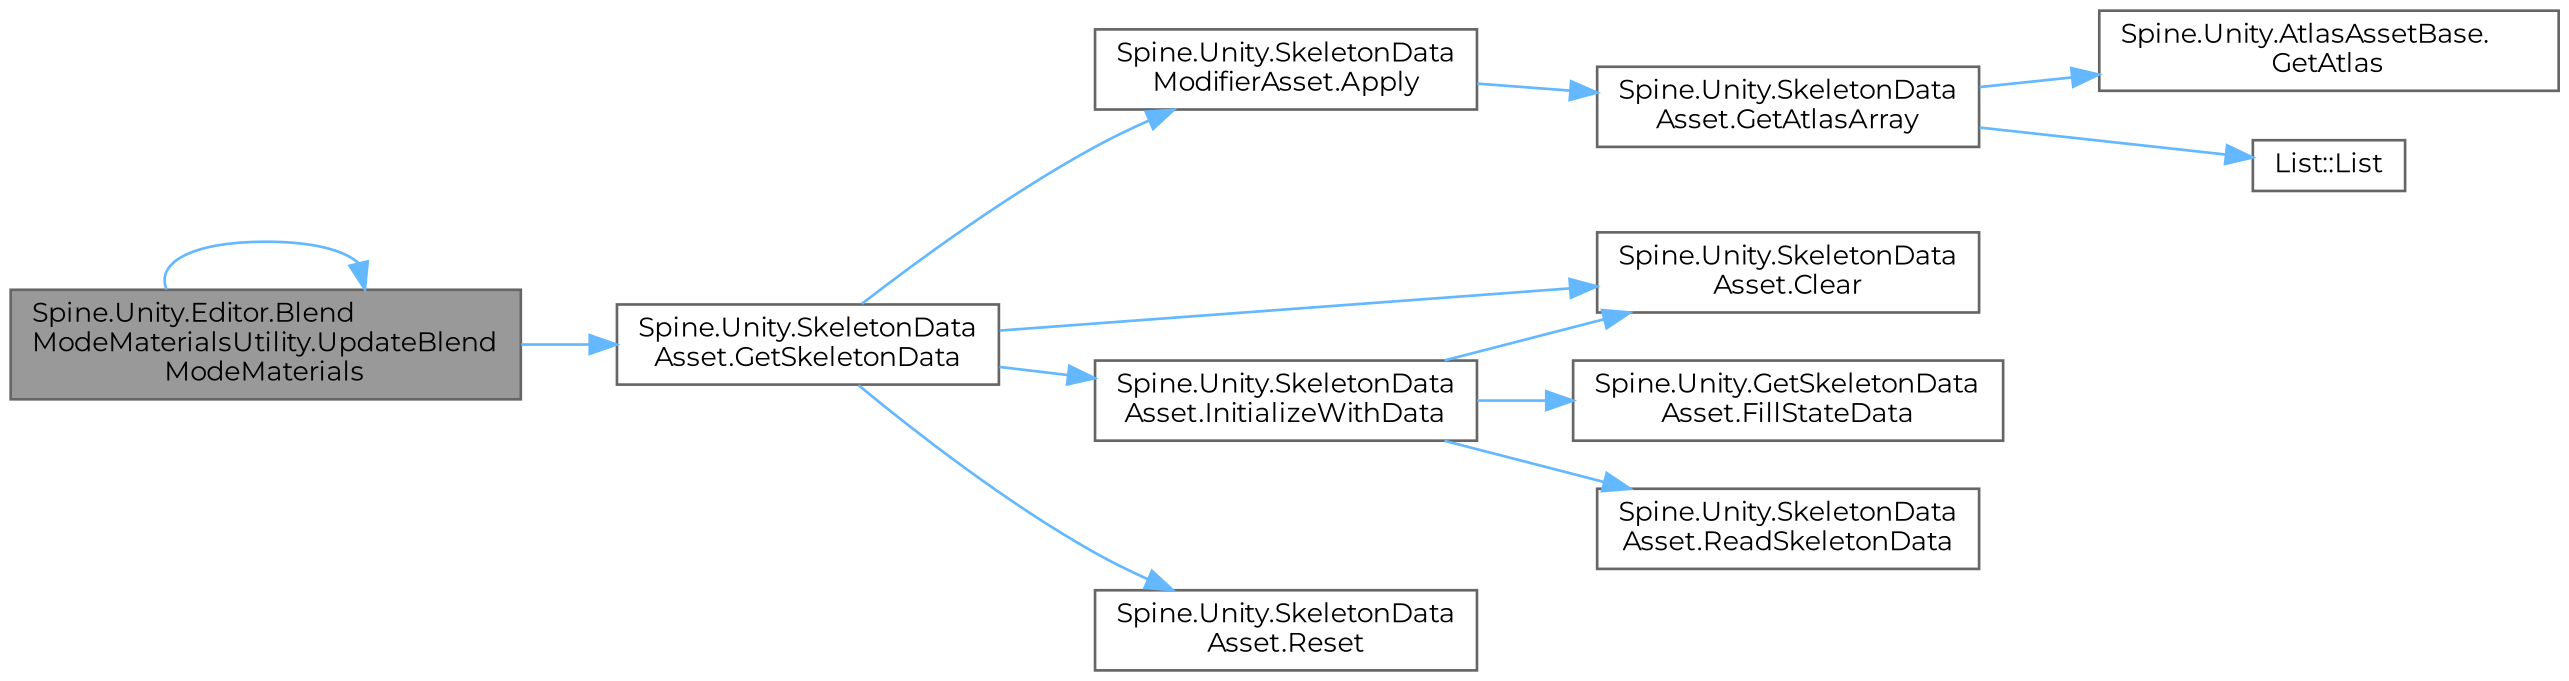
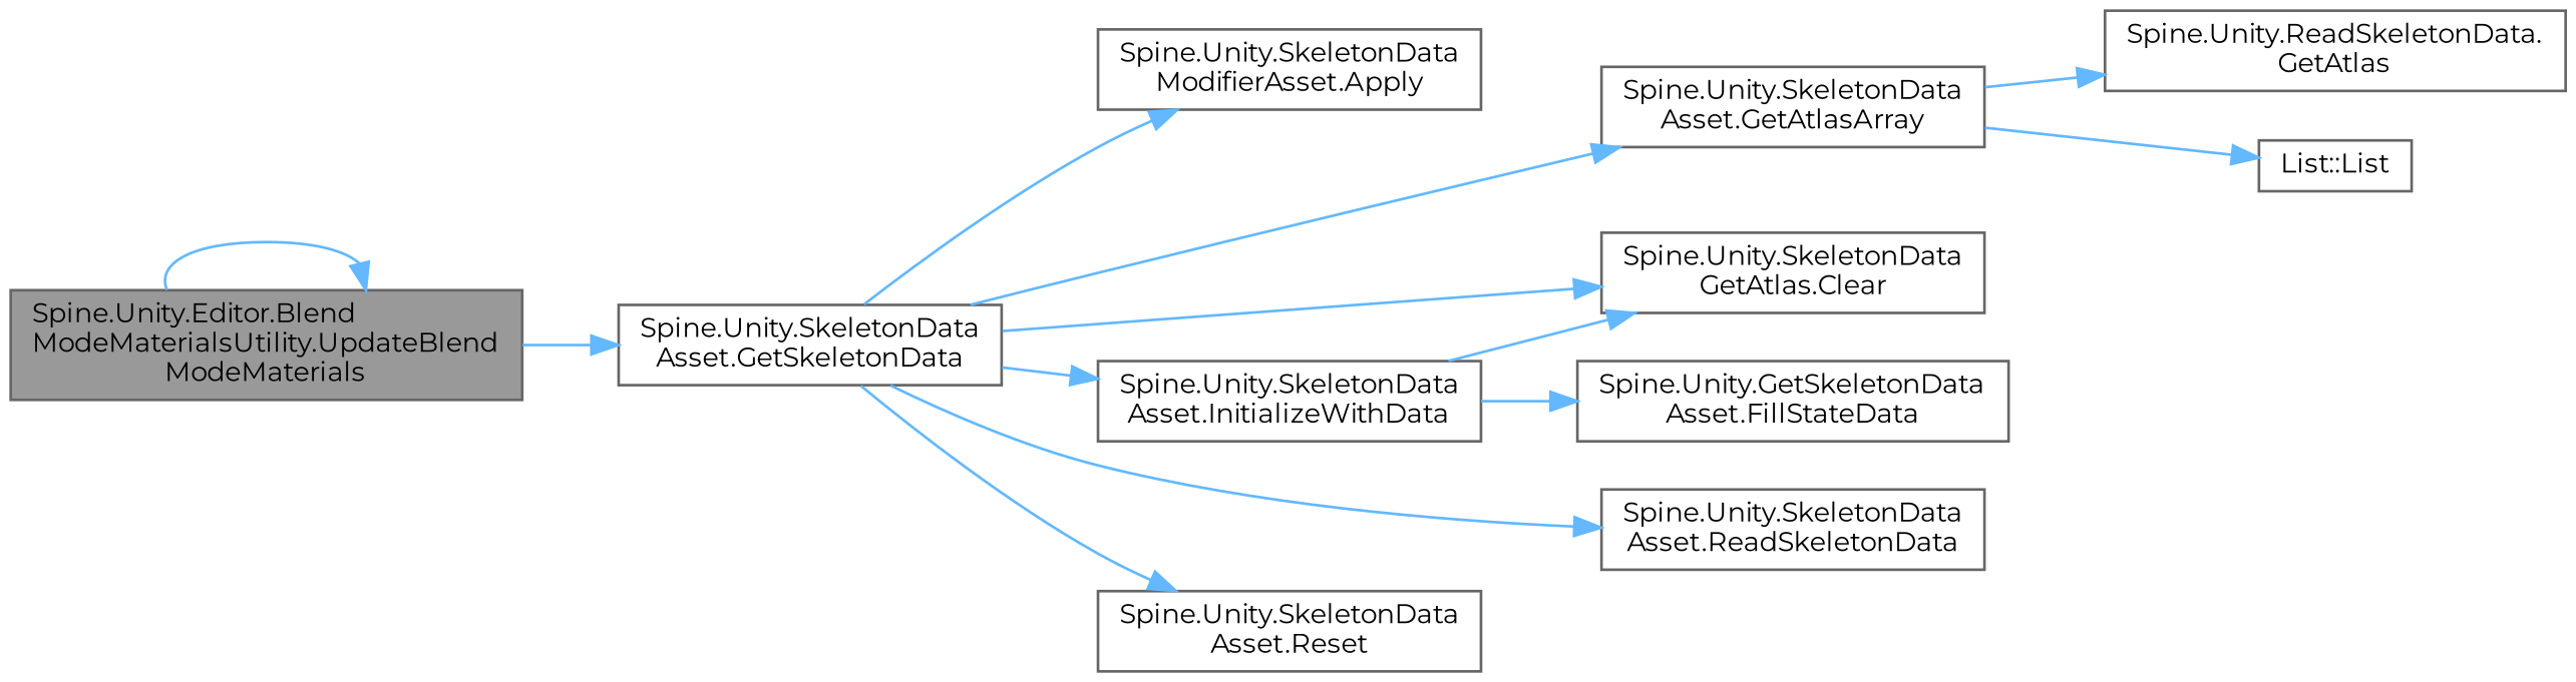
  digraph {
    fontname=Montserrat
    rankdir=LR
    node [color=grey40 fillcolor=white fontname=Montserrat fontsize=10 shape=box style=filled]
    edge [color=steelblue1 fontname=Montserrat fontsize=10 labelfontname=Helvetica labelfontsize=10 style=solid]
    n1 [color=gray40 fillcolor=grey60 fontcolor=black height=0.2 label="Spine.Unity.Editor.Blend\lModeMaterialsUtility.UpdateBlend\lModeMaterials" width=0.4]
    n2 [height=0.2 label="Spine.Unity.SkeletonData\lAsset.GetSkeletonData" width=0.4]
    n3 [height=0.2 label="Spine.Unity.SkeletonData\lModifierAsset.Apply" width=0.4]
-   n4 [height=0.2 label="Spine.Unity.SkeletonData\lAsset.Clear" width=0.4]
+   n4 [height=0.2 label="Spine.Unity.SkeletonData\lGetAtlas.Clear" width=0.4]
    n5 [height=0.2 label="Spine.Unity.SkeletonData\lAsset.GetAtlasArray" width=0.4]
    n6 [height=0.2 label="Spine.Unity.SkeletonData\lAsset.InitializeWithData" width=0.4]
    n7 [height=0.2 label="Spine.Unity.SkeletonData\lAsset.ReadSkeletonData" width=0.4]
    n8 [height=0.2 label="Spine.Unity.SkeletonData\lAsset.Reset" width=0.4]
-   n9 [height=0.2 label="Spine.Unity.AtlasAssetBase.\lGetAtlas" width=0.4]
+   n9 [height=0.2 label="Spine.Unity.ReadSkeletonData.\lGetAtlas" width=0.4]
    n10 [height=0.2 label="List::List" width=0.4]
    n11 [height=0.2 label="Spine.Unity.GetSkeletonData\lAsset.FillStateData" width=0.4]
    n1 -> n1
    n1 -> n2
    n2 -> n3
    n2 -> n4
-   n3 -> n5
+   n2 -> n5
    n2 -> n6
-   n6 -> n7
+   n2 -> n7
    n2 -> n8
    n5 -> n9
    n5 -> n10
    n6 -> n4
    n6 -> n11
  }
